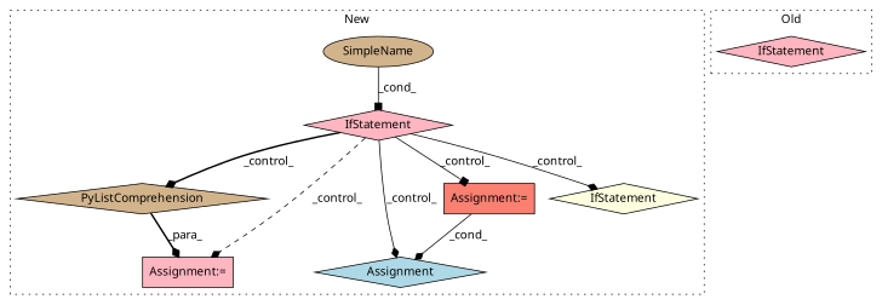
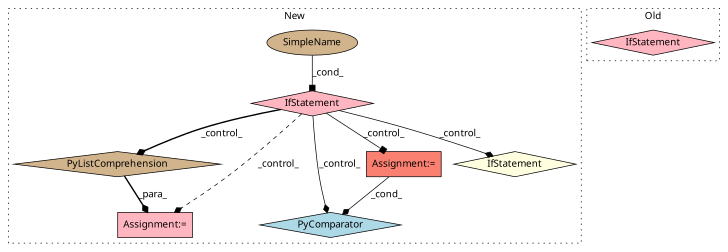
  digraph {
    fontname="Noto Sans"
    node [a=25 fillcolor=lightpink fontname="Noto Sans" l=38 s=694 shape=diamond style=filled]
    edge [arrowhead=diamond fontname="Noto Sans" style=solid]
    n1 [a=109 fillcolor=tan l=146 label=PyListComprehension s=594]
-   n2 [a=113 fillcolor=lightblue label=Assignment]
+   n2 [a=113 fillcolor=lightblue label=PyComparator]
    n3 [a=42 fillcolor=tan label=SimpleName shape=ellipse l="" s=""]
    n4 [l="4,2" label=IfStatement s="245,306"]
    n5 [a=7 fillcolor=salmon label="Assignment:=" shape=box]
    n6 [a=7 l=12 label="Assignment:=" s=582 shape=box]
    n7 [fillcolor=lightyellow label=IfStatement]
    n8 [l=3 label=IfStatement s=329]
    subgraph cluster_1 {
      label=New
      style=dotted
      n1
      n2
      n3
      n4
      n5
      n6
      n7
    }
    subgraph cluster_2 {
      label=Old
      style=dotted
      n8
    }
    n1 -> n6 [label=_para_ style=bold]
    n3 -> n4 [arrowhead=box label=_cond_]
    n4 -> n1 [label=_control_ style=bold]
    n4 -> n2 [label=_control_]
    n4 -> n5 [arrowhead=box label=_control_]
    n4 -> n6 [label=_control_ style=dashed]
    n4 -> n7 [label=_control_]
    n5 -> n2 [label=_cond_]
  }
